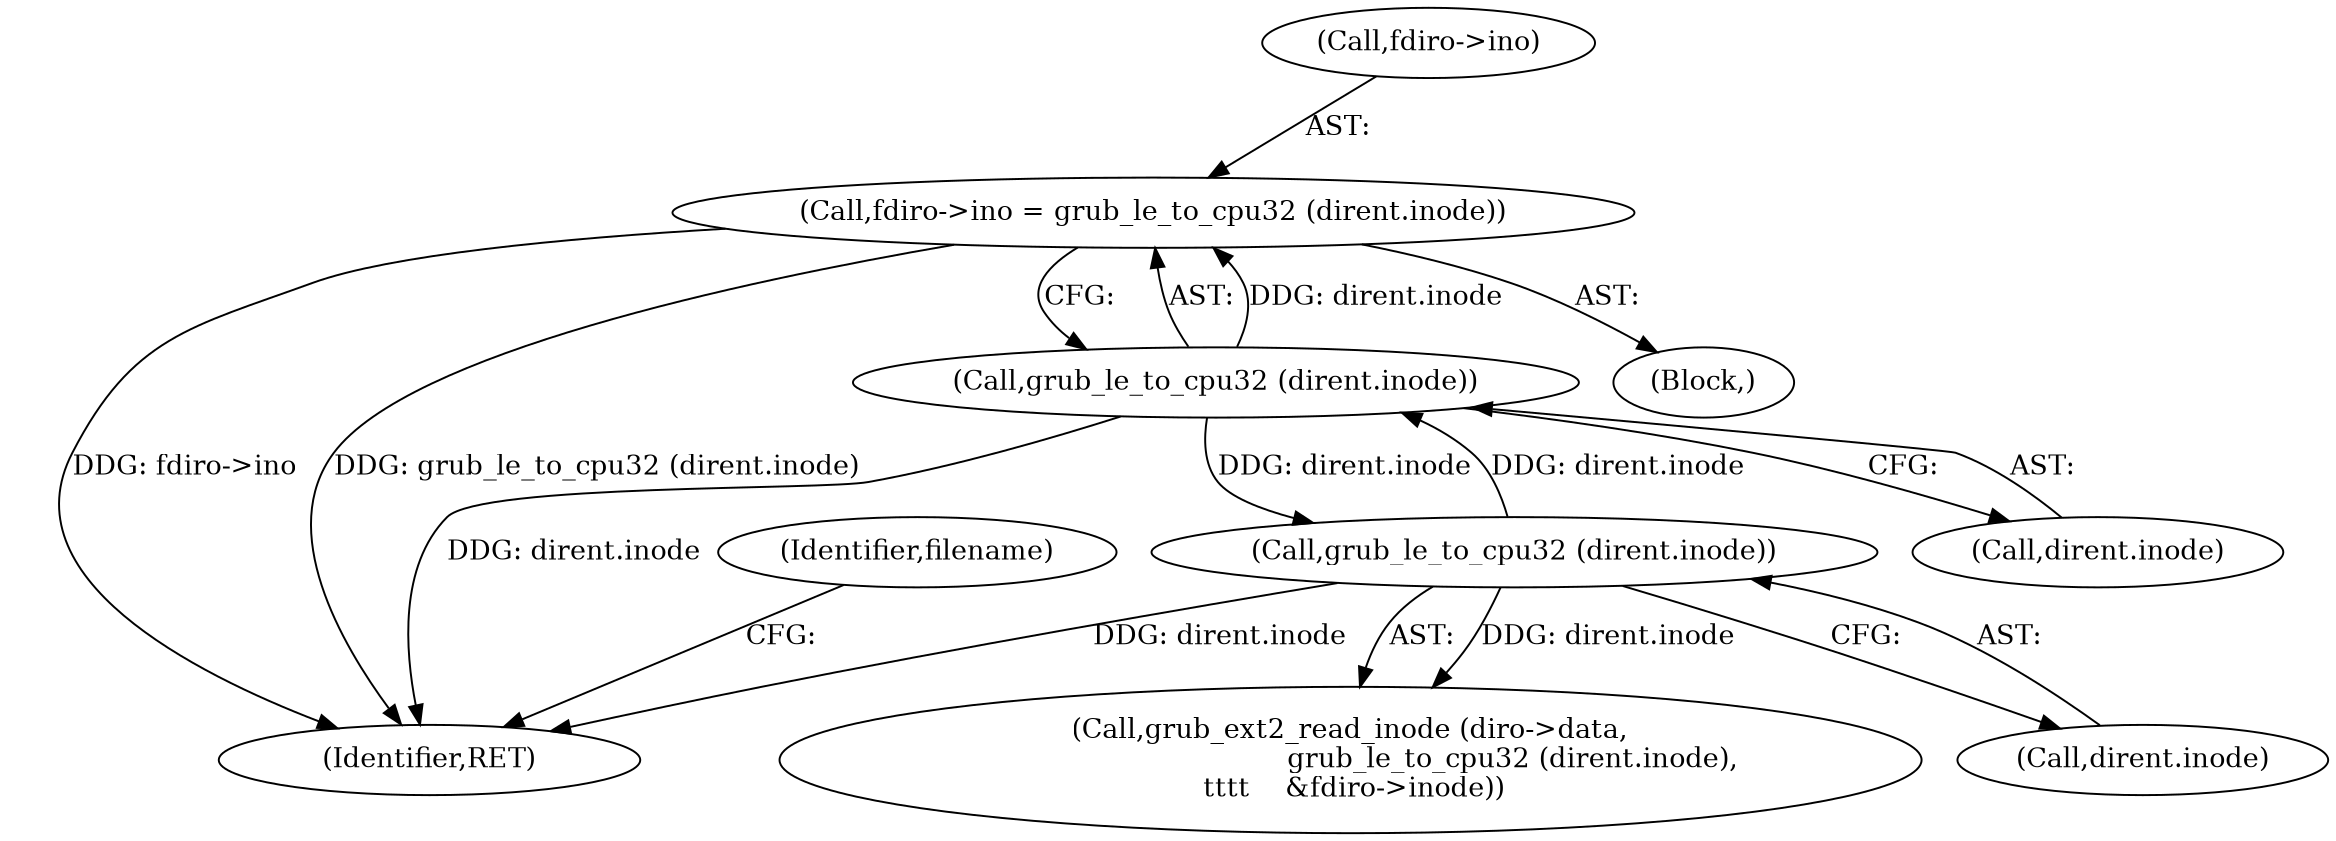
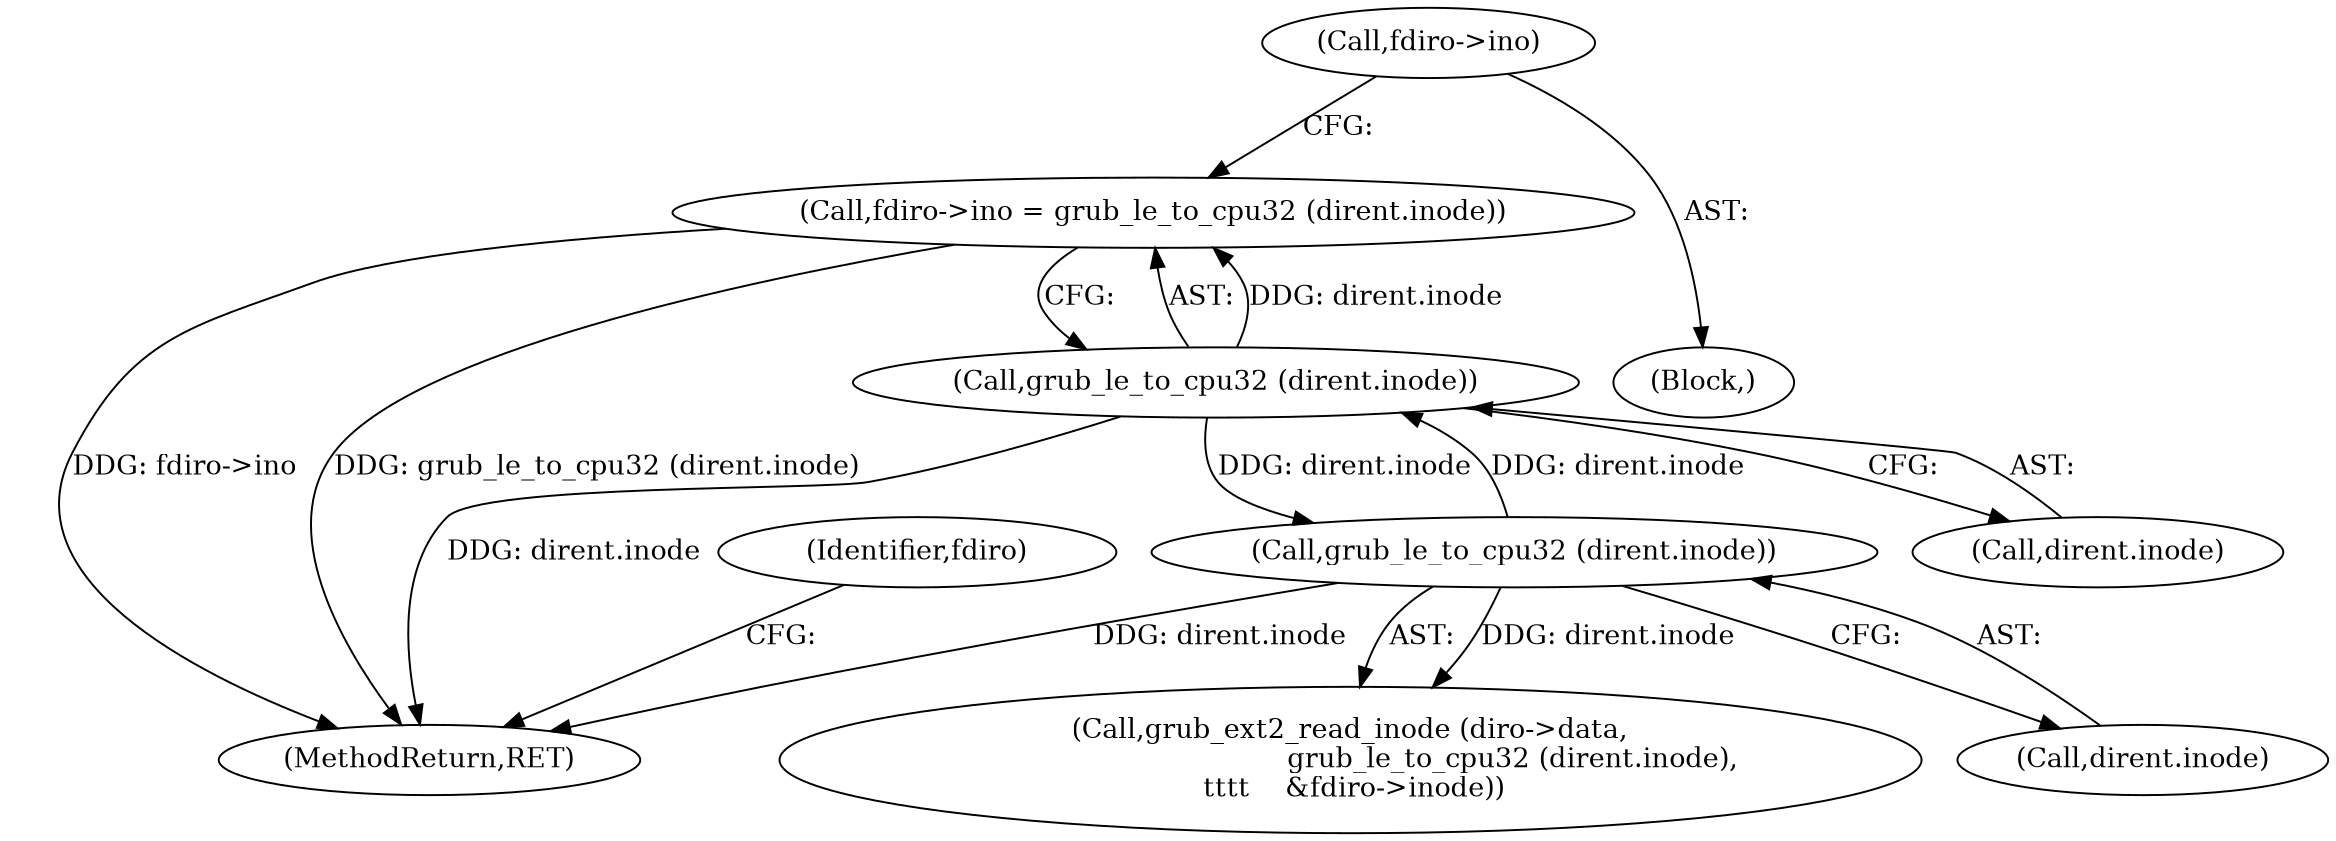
  digraph {
    n1 [label="(Call,fdiro->ino = grub_le_to_cpu32 (dirent.inode))"]
    n2 [label="(Call,grub_le_to_cpu32 (dirent.inode))"]
    n3 [label="(Block,)"]
-   n4 [label="(Identifier,RET)"]
+   n4 [label="(MethodReturn,RET)"]
    n5 [label="(Call,grub_le_to_cpu32 (dirent.inode))"]
    n6 [label="(Call,dirent.inode)"]
    n7 [label="(Call,grub_ext2_read_inode (diro->data,\n                                     grub_le_to_cpu32 (dirent.inode),\n \t\t\t\t    &fdiro->inode))"]
    n8 [label="(Call,dirent.inode)"]
    n9 [label="(Call,fdiro->ino)"]
-   n10 [label="(Identifier,filename)"]
+   n10 [label="(Identifier,fdiro)"]
    n1 -> n2 [label="CFG: "]
-   n1 -> n3 [label="AST: "]
+   n9 -> n3 [label="AST: "]
    n1 -> n4 [label="DDG: fdiro->ino"]
    n1 -> n4 [label="DDG: grub_le_to_cpu32 (dirent.inode)"]
    n2 -> n1 [label="AST: "]
    n2 -> n1 [label="DDG: dirent.inode"]
    n2 -> n4 [label="DDG: dirent.inode"]
    n2 -> n5 [label="DDG: dirent.inode"]
    n2 -> n6 [label="CFG: "]
    n5 -> n2 [label="DDG: dirent.inode"]
    n5 -> n4 [label="DDG: dirent.inode"]
    n5 -> n7 [label="AST: "]
    n5 -> n7 [label="DDG: dirent.inode"]
    n5 -> n8 [label="CFG: "]
    n6 -> n2 [label="AST: "]
    n8 -> n5 [label="AST: "]
-   n9 -> n1 [label="AST: "]
+   n9 -> n1 [label="CFG: "]
    n10 -> n4 [label="CFG: "]
  }
